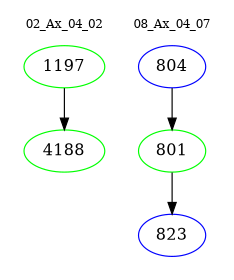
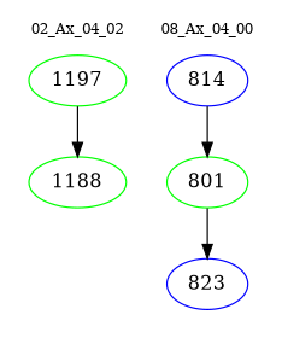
  digraph {
    node [color=green]
    edge [color=black]
    n1 [label=1197]
-   n2 [label=4188]
-   n3 [color=blue label=804]
+   n2 [label=1188]
+   n3 [color=blue label=814]
    n4 [label=801]
    n5 [color=blue label=823]
    subgraph cluster_1 {
      color=white
      fontsize=10
      label="02_Ax_04_02"
      n1
      n2
    }
    subgraph cluster_2 {
      color=white
      fontsize=10
-     label="08_Ax_04_07"
+     label="08_Ax_04_00"
      n3
      n4
      n5
    }
    n1 -> n2
    n3 -> n4
    n4 -> n5
  }
